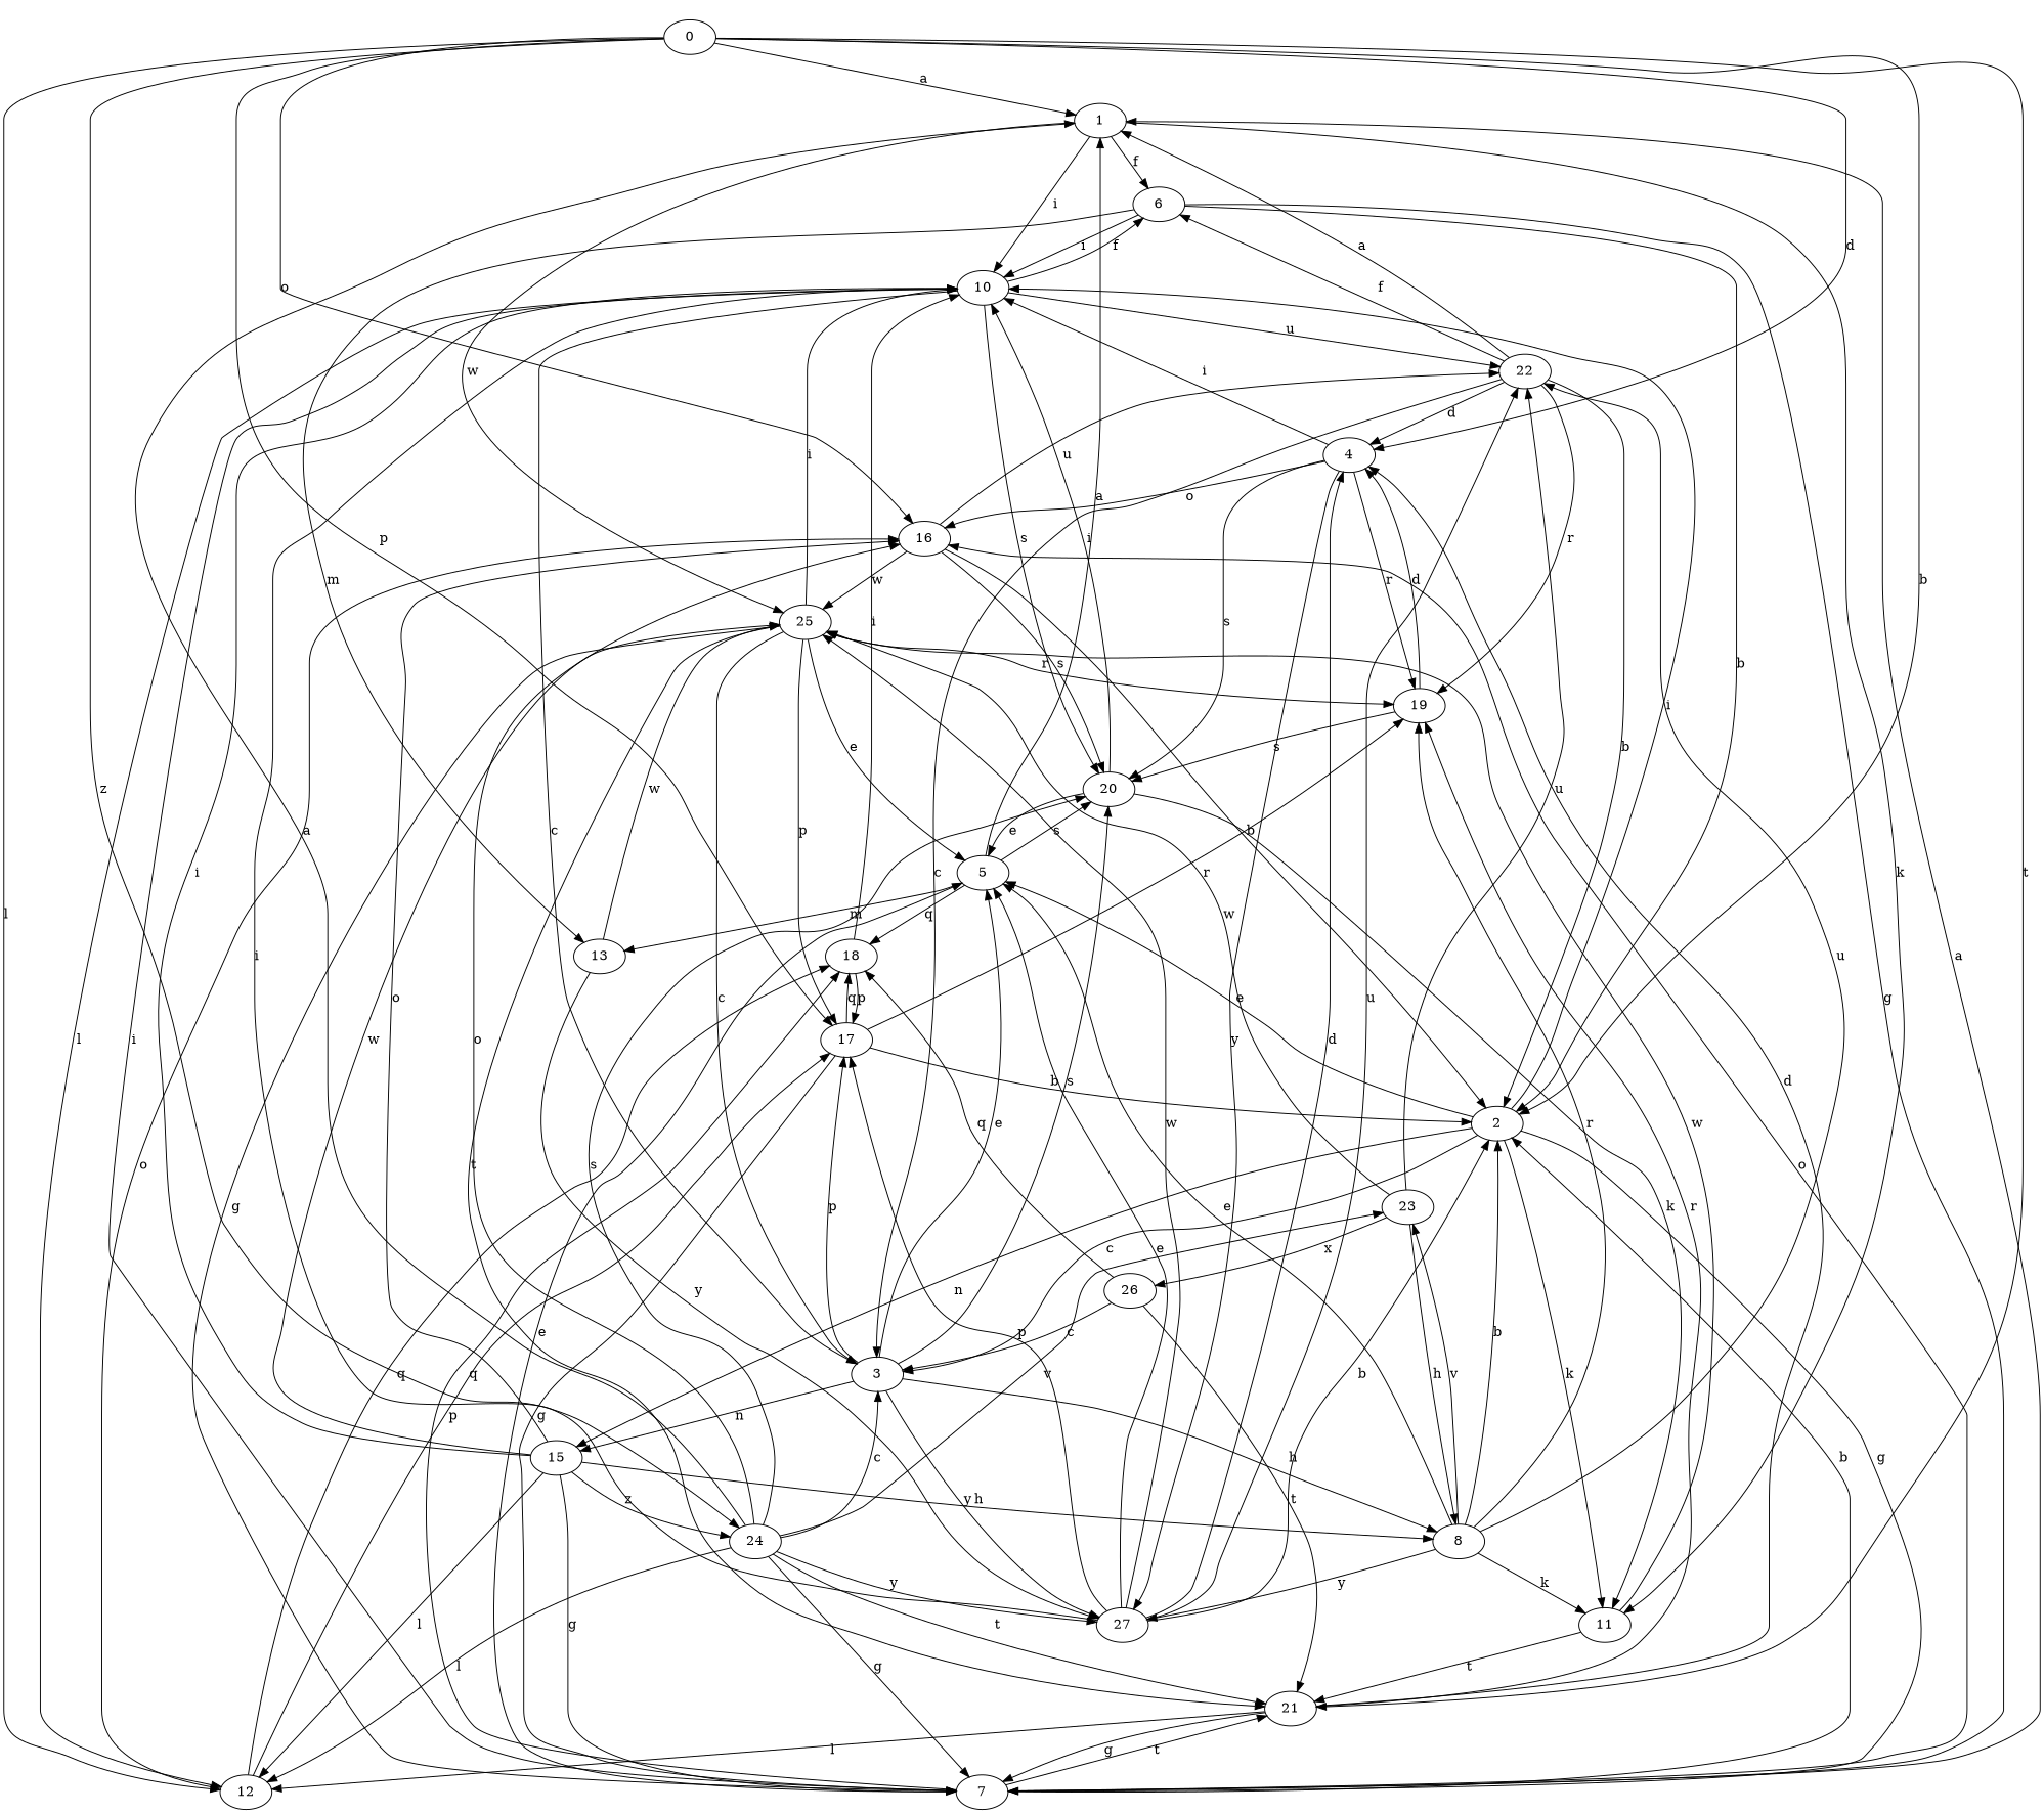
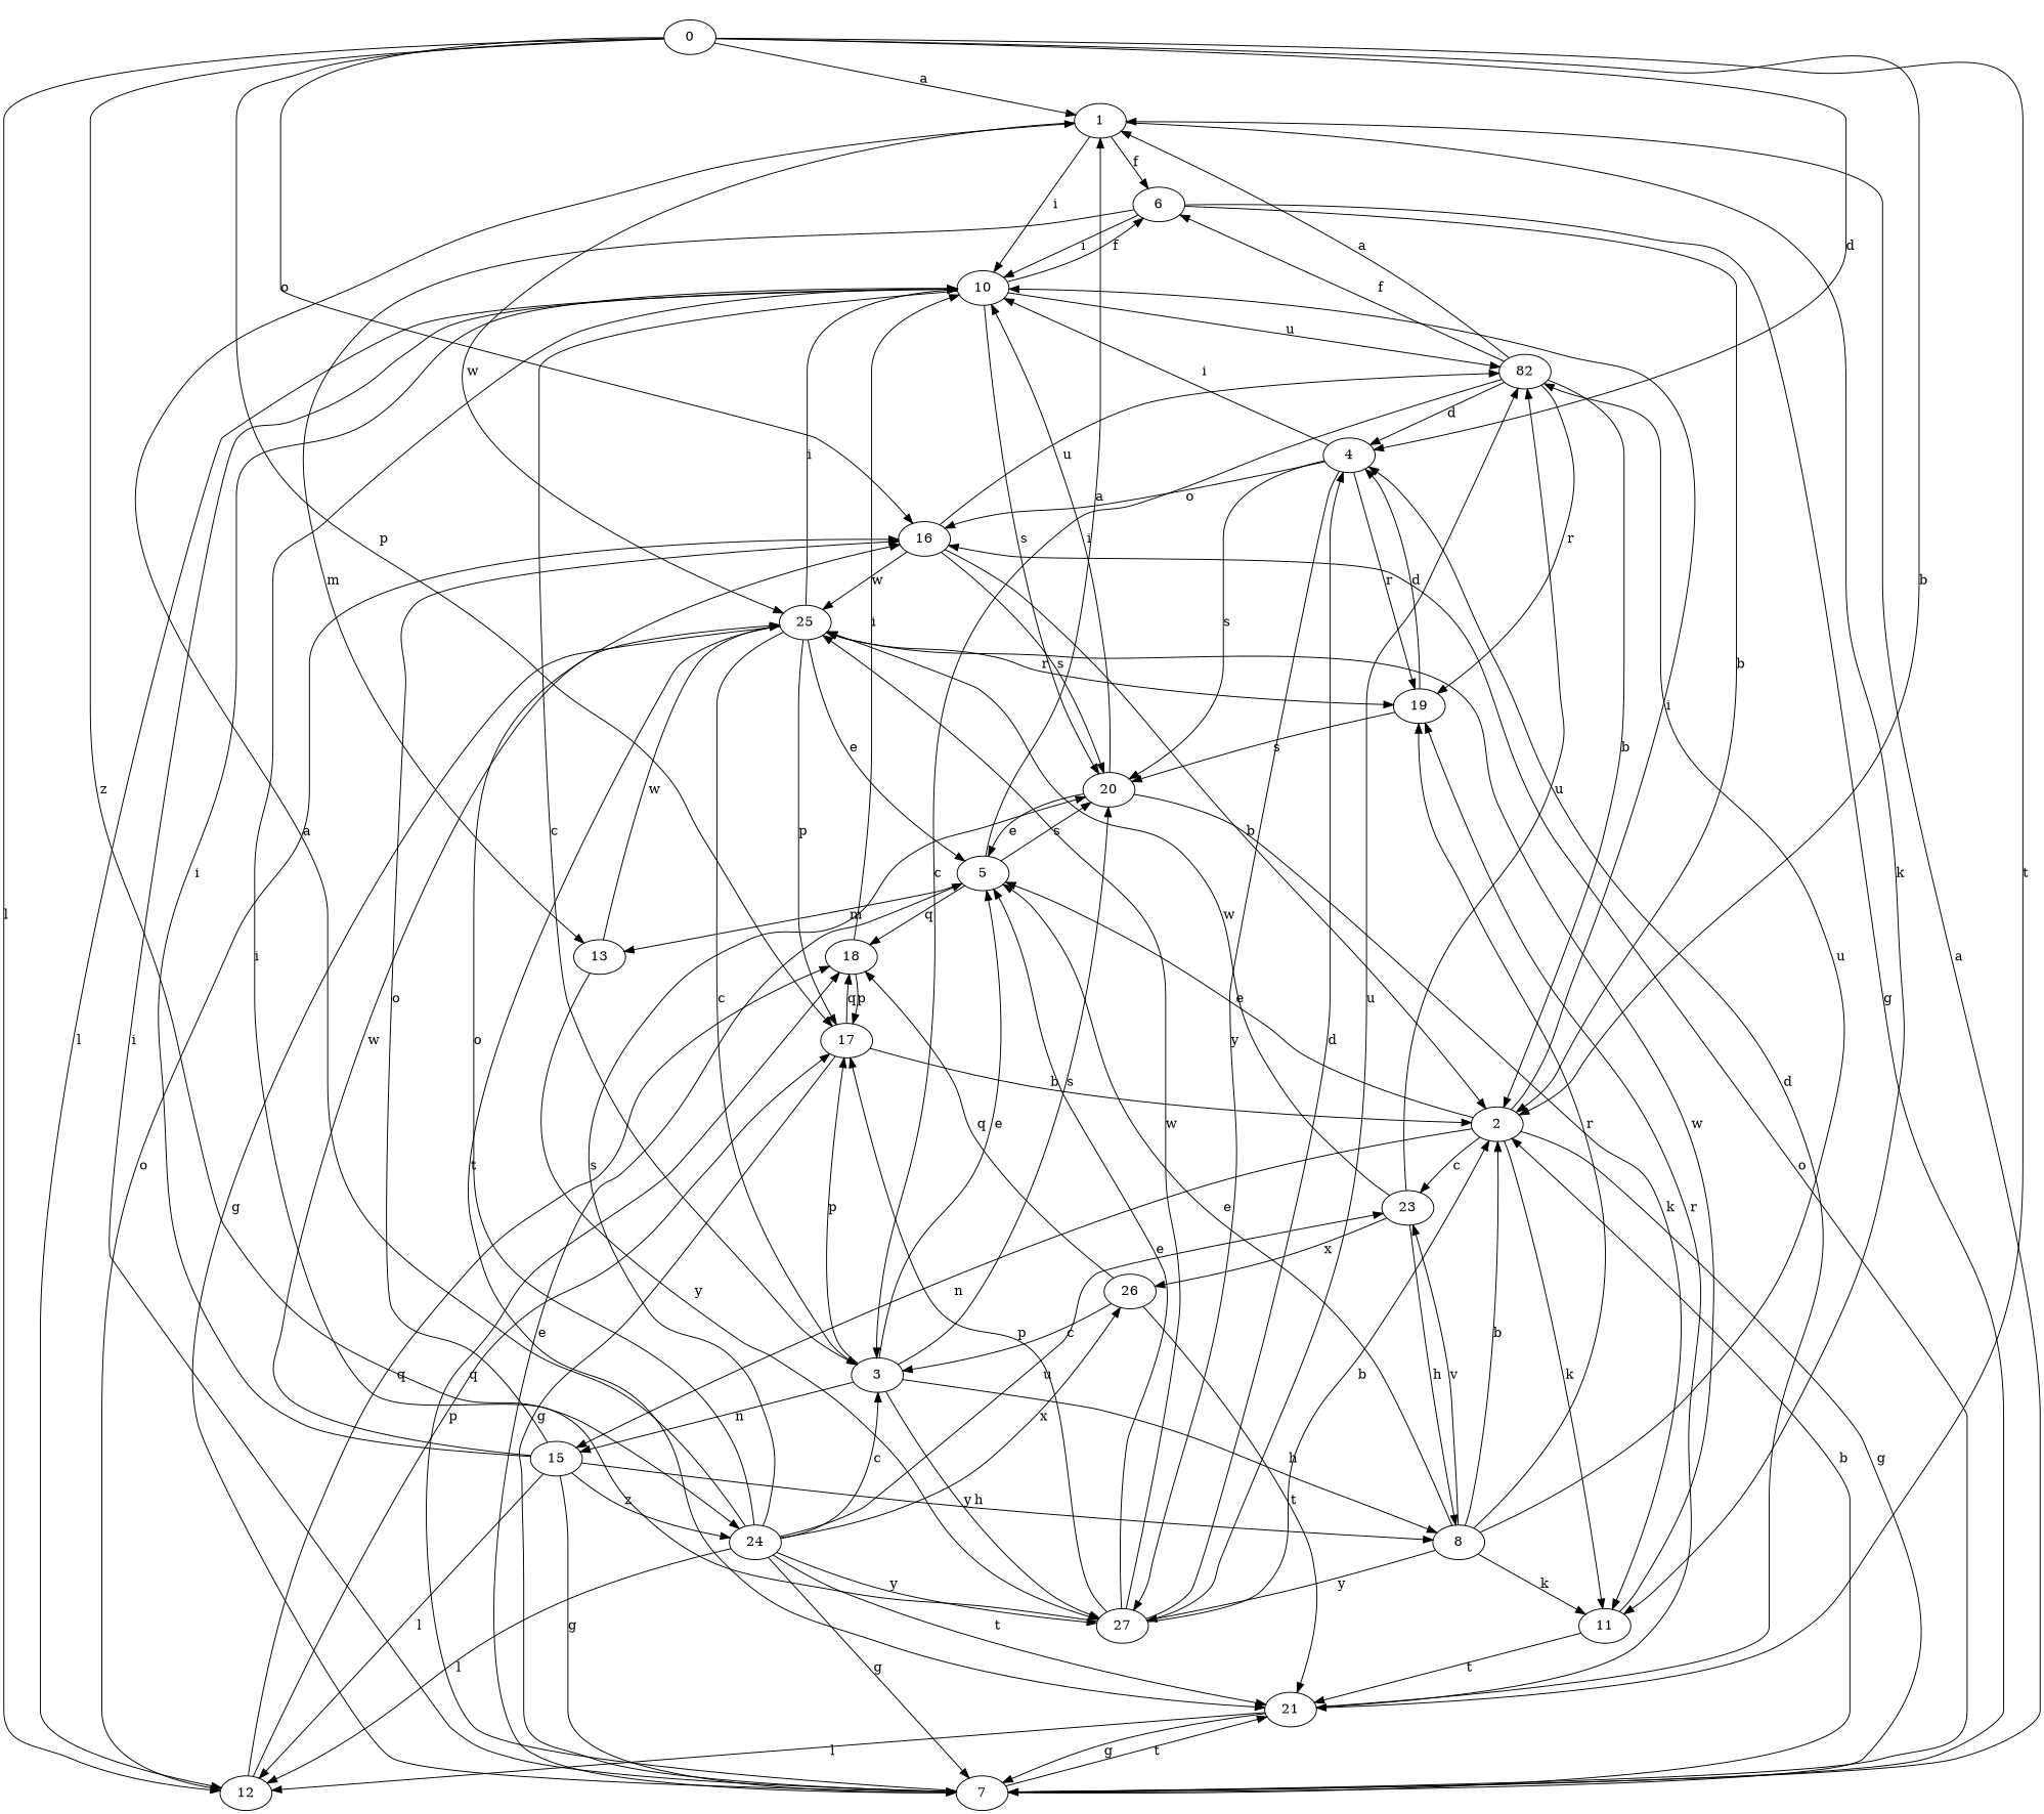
  strict digraph {
    1
    6
    10
    11
    25
    2
    7
    13
    3
    20
    12
-   22
+   22 [label=82]
    21
    5
    17
    19
    15
    8
    27
    18
    16
    n22 [label=24]
    23
    4
    0
    26
    1 -> 6 [label=f]
    1 -> 10 [label=i]
    1 -> 11 [label=k]
    1 -> 25 [label=w]
    6 -> 10 [label=i]
    6 -> 2 [label=b]
    6 -> 7 [label=g]
    6 -> 13 [label=m]
    10 -> 6 [label=f]
    10 -> 3 [label=c]
    10 -> 20 [label=s]
    10 -> 12 [label=l]
    10 -> 22 [label=u]
    11 -> 25 [label=w]
    11 -> 21 [label=t]
    25 -> 10 [label=i]
    25 -> 7 [label=g]
    25 -> 3 [label=c]
    25 -> 21 [label=t]
    25 -> 5 [label=e]
    25 -> 17 [label=p]
    25 -> 19 [label=r]
    2 -> 10 [label=i]
    2 -> 11 [label=k]
    2 -> 7 [label=g]
-   2 -> 3 [label=c]
+   2 -> 23 [label=c]
    2 -> 5 [label=e]
    2 -> 15 [label=n]
    7 -> 1 [label=a]
    7 -> 10 [label=i]
    7 -> 2 [label=b]
    7 -> 21 [label=t]
    7 -> 5 [label=e]
    7 -> 18 [label=q]
    7 -> 16 [label=o]
    13 -> 25 [label=w]
    13 -> 27 [label=y]
    3 -> 20 [label=s]
    3 -> 5 [label=e]
    3 -> 17 [label=p]
    3 -> 15 [label=n]
    3 -> 8 [label=h]
    3 -> 27 [label=y]
    20 -> 10 [label=i]
    20 -> 11 [label=k]
    20 -> 5 [label=e]
    12 -> 17 [label=p]
    12 -> 18 [label=q]
    12 -> 16 [label=o]
    22 -> 1 [label=a]
    22 -> 6 [label=f]
    22 -> 2 [label=b]
    22 -> 3 [label=c]
    22 -> 19 [label=r]
    22 -> 4 [label=d]
    21 -> 7 [label=g]
    21 -> 12 [label=l]
    21 -> 19 [label=r]
    21 -> 4 [label=d]
    5 -> 1 [label=a]
    5 -> 13 [label=m]
    5 -> 20 [label=s]
    5 -> 18 [label=q]
    17 -> 2 [label=b]
    17 -> 7 [label=g]
-   17 -> 19 [label=r]
    17 -> 18 [label=q]
    19 -> 20 [label=s]
    19 -> 4 [label=d]
    15 -> 10 [label=i]
    15 -> 25 [label=w]
    15 -> 7 [label=g]
    15 -> 12 [label=l]
    15 -> 8 [label=h]
    15 -> 16 [label=o]
    15 -> n22 [label=z]
    8 -> 11 [label=k]
    8 -> 2 [label=b]
    8 -> 22 [label=u]
    8 -> 5 [label=e]
    8 -> 19 [label=r]
    8 -> 27 [label=y]
    8 -> 23 [label=v]
    27 -> 10 [label=i]
    27 -> 25 [label=w]
    27 -> 2 [label=b]
    27 -> 22 [label=u]
    27 -> 5 [label=e]
    27 -> 17 [label=p]
    27 -> 4 [label=d]
    18 -> 10 [label=i]
    18 -> 17 [label=p]
    16 -> 25 [label=w]
    16 -> 2 [label=b]
    16 -> 20 [label=s]
    16 -> 22 [label=u]
    n22 -> 1 [label=a]
    n22 -> 7 [label=g]
    n22 -> 3 [label=c]
    n22 -> 20 [label=s]
    n22 -> 12 [label=l]
    n22 -> 21 [label=t]
    n22 -> 27 [label=y]
    n22 -> 16 [label=o]
-   n22 -> 23 [label=v]
+   n22 -> 23 [label=u]
+   n22 -> 26 [label=x]
    23 -> 25 [label=w]
    23 -> 22 [label=u]
    23 -> 8 [label=h]
    23 -> 26 [label=x]
    4 -> 10 [label=i]
    4 -> 20 [label=s]
    4 -> 19 [label=r]
    4 -> 27 [label=y]
    4 -> 16 [label=o]
    0 -> 1 [label=a]
    0 -> 2 [label=b]
    0 -> 12 [label=l]
    0 -> 21 [label=t]
    0 -> 17 [label=p]
    0 -> 16 [label=o]
    0 -> n22 [label=z]
    0 -> 4 [label=d]
    26 -> 3 [label=c]
    26 -> 21 [label=t]
    26 -> 18 [label=q]
  }
